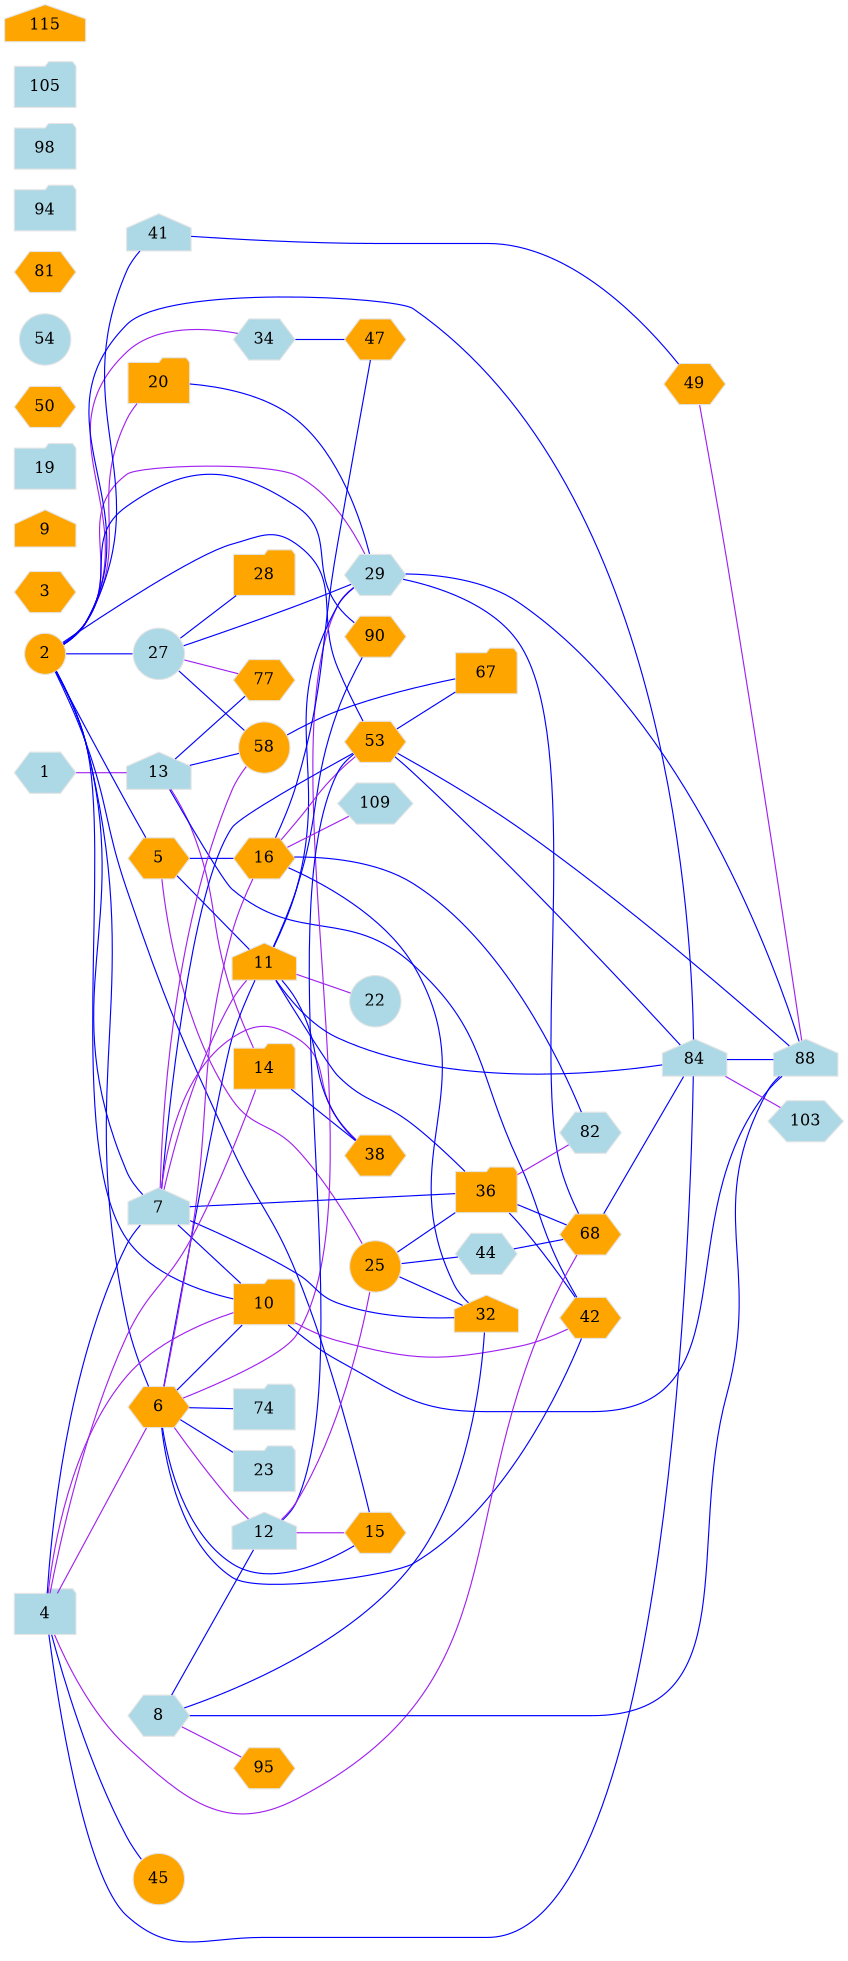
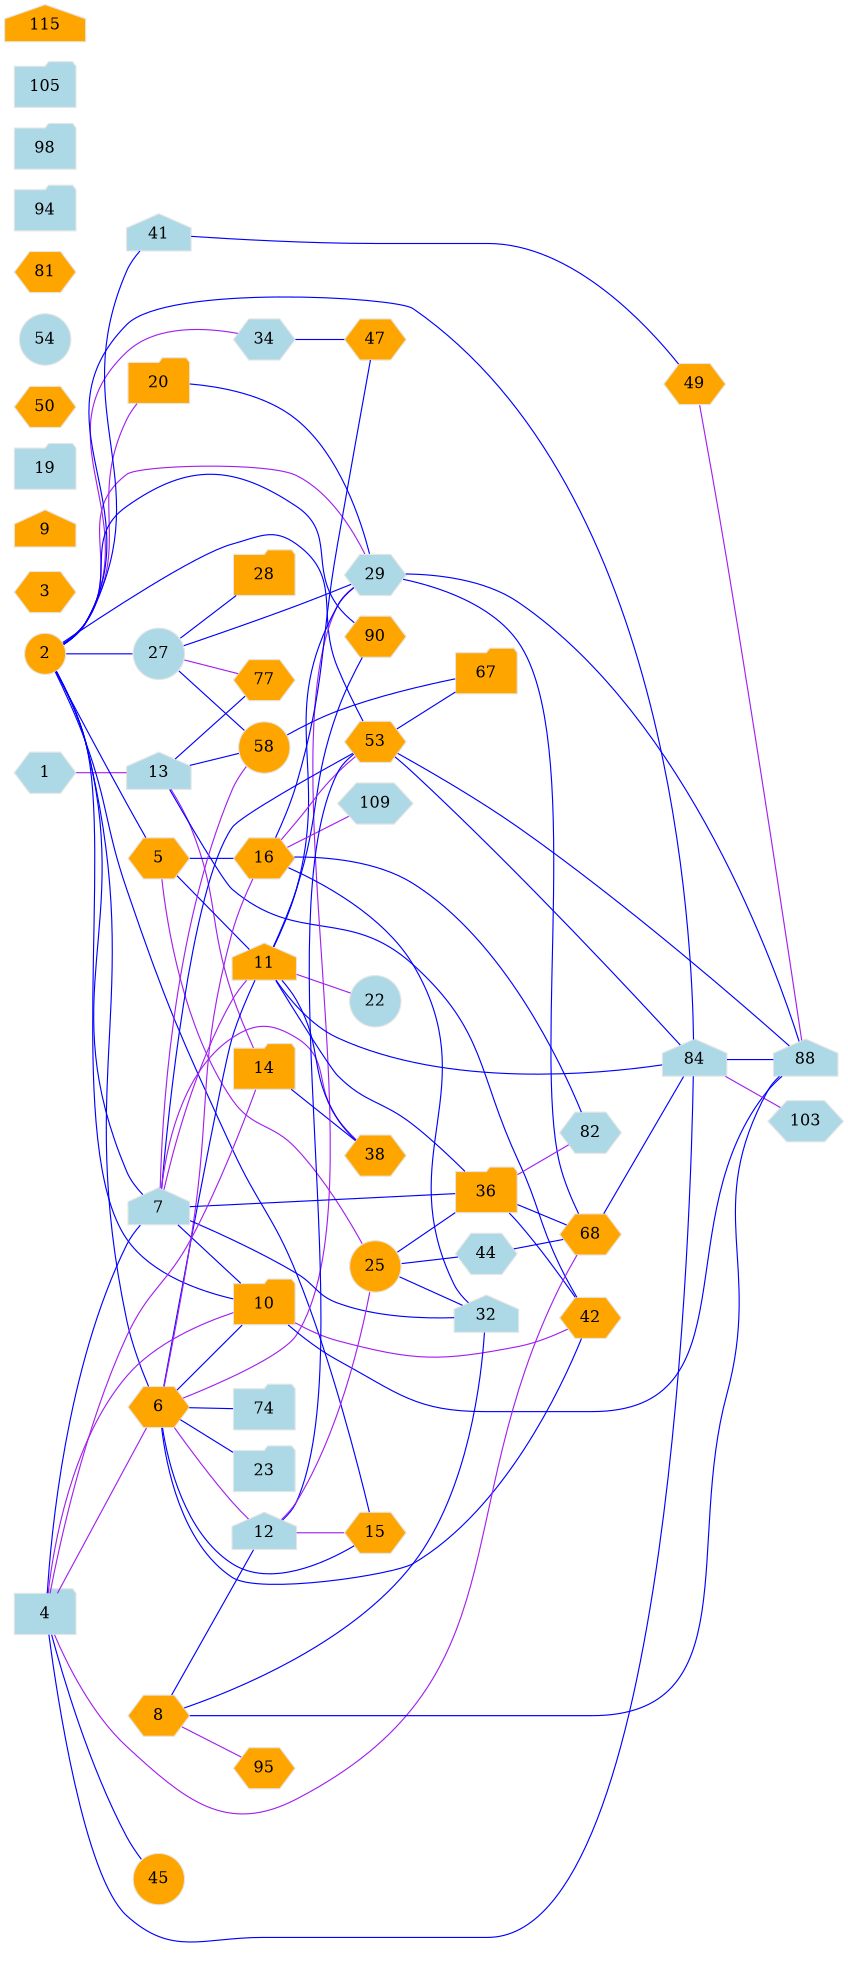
  graph {
    rankdir=LR
    node [color=gray90 fillcolor=orange shape=hexagon style=filled]
    edge [color=blue]
    13 [fillcolor=lightblue shape=house super="+131+135"]
    14 [shape=folder super="+92"]
    42 [super="+118"]
    58 [shape=circle super="+62"]
    77
    1 [fillcolor=lightblue]
    2 [shape=circle super="+114+51+111"]
    5 [super="+26+33"]
    6 [super="+100+46"]
    7 [fillcolor=lightblue shape=house super="+40+17+78"]
    10 [shape=folder super="+117+21"]
    15 [super="+76"]
    20 [shape=folder super="+39"]
    27 [fillcolor=lightblue shape=circle super="+31+133+71+80"]
    29 [fillcolor=lightblue super="+128+35+59"]
    34 [fillcolor=lightblue super="+64"]
    41 [fillcolor=lightblue shape=house super="+57+85"]
    53 [super="+112"]
    84 [fillcolor=lightblue shape=house super="+120+134+91"]
    90 [super="+122"]
    11 [shape=house super="+125+132+123+18"]
    16 [super="+24+66"]
    25 [shape=circle super="+83+37+55"]
    12 [fillcolor=lightblue shape=house super="+43+93"]
    23 [fillcolor=lightblue shape=folder]
    74 [fillcolor=lightblue shape=folder]
-   32 [shape=house super="+87"]
+   32 [fillcolor=lightblue shape=house super="+87"]
    36 [shape=folder super="+104+79+70"]
    38 [super="+48"]
    88 [fillcolor=lightblue shape=house super="+101"]
    28 [shape=folder]
    68 [super="+86+72"]
    47 [super="+69+56"]
    49 [super="+52+61"]
    67 [shape=folder super="+108"]
    103 [fillcolor=lightblue]
    3
    4 [fillcolor=lightblue shape=folder super="+97"]
    45 [shape=circle super="+121+110"]
    22 [fillcolor=lightblue shape=circle]
    109 [fillcolor=lightblue]
    82 [fillcolor=lightblue]
    44 [fillcolor=lightblue]
-   8 [fillcolor=lightblue super="+30"]
+   8 [super="+30"]
    95
    9 [shape=house]
    19 [fillcolor=lightblue shape=folder]
    50
    54 [fillcolor=lightblue shape=circle]
    81
    94 [fillcolor=lightblue shape=folder]
    98 [fillcolor=lightblue shape=folder]
    105 [fillcolor=lightblue shape=folder]
    115 [shape=house]
    13 -- 14 [color=purple]
    13 -- 42
    13 -- 58
    13 -- 77
    14 -- 38
    58 -- 67
    1 -- 13 [color=purple]
    2 -- 5 [weight=2]
    2 -- 6 [weight=2]
    2 -- 7
    2 -- 10
    2 -- 15
    2 -- 20 [color=purple]
    2 -- 27
    2 -- 29 [color=purple]
    2 -- 34 [color=purple]
    2 -- 41
    2 -- 53
    2 -- 84
    2 -- 90
    5 -- 11
    5 -- 16
    5 -- 25 [color=purple]
    6 -- 42
    6 -- 10
    6 -- 15
    6 -- 29 [color=purple]
    6 -- 11
    6 -- 16 [color=purple]
    6 -- 12 [color=purple]
    6 -- 23
    6 -- 74
    7 -- 58 [color=purple]
    7 -- 10
    7 -- 53
    7 -- 11 [color=purple]
    7 -- 32
    7 -- 36
    7 -- 38 [color=purple]
    10 -- 42 [color=purple]
    10 -- 88
    20 -- 29
    27 -- 58
    27 -- 77 [color=purple]
    27 -- 29
    27 -- 28
    29 -- 88
    29 -- 68
    34 -- 47 [weight=2]
    41 -- 49
    53 -- 84
    53 -- 88
    53 -- 67
    84 -- 88 [weight=2]
    84 -- 103 [color=purple]
    11 -- 29
    11 -- 84 [weight=2]
    11 -- 90
    11 -- 36 [weight=2]
    11 -- 38
    11 -- 22 [color=purple]
    16 -- 53 [color=purple]
    16 -- 32
    16 -- 47
    16 -- 109 [color=purple]
    16 -- 82
    25 -- 32
    25 -- 36
    25 -- 44
    12 -- 15 [color=purple]
    12 -- 53
    12 -- 25 [color=purple]
    36 -- 42
    36 -- 68
    36 -- 82 [color=purple]
    68 -- 84
    49 -- 88 [color=purple]
    4 -- 14 [color=purple]
    4 -- 6 [color=purple]
    4 -- 7
    4 -- 10 [color=purple]
    4 -- 84
    4 -- 68 [color=purple weight=2]
    4 -- 45
    44 -- 68
    8 -- 12
    8 -- 32
    8 -- 88 [weight=2]
    8 -- 95 [color=purple]
  }
